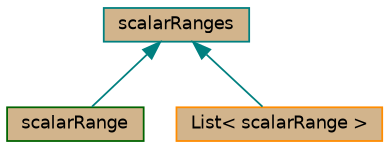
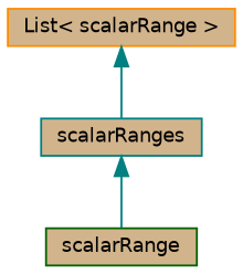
  digraph {
    node [fillcolor=tan fontname=Helvetica fontsize=10 shape=record style=filled]
    edge [color=teal dir=back fontname=Helvetica fontsize=10 labelfontname=Helvetica labelfontsize=10 style=solid]
    n1 [color=teal fontcolor=black height=0.2 label=scalarRanges width=0.4]
    n2 [color=darkgreen height=0.2 label=scalarRange width=0.4]
    n3 [color=darkorange height=0.2 label="List\< scalarRange \>" width=0.4]
    n1 -> n2
-   n1 -> n3
+   n3 -> n1
  }
